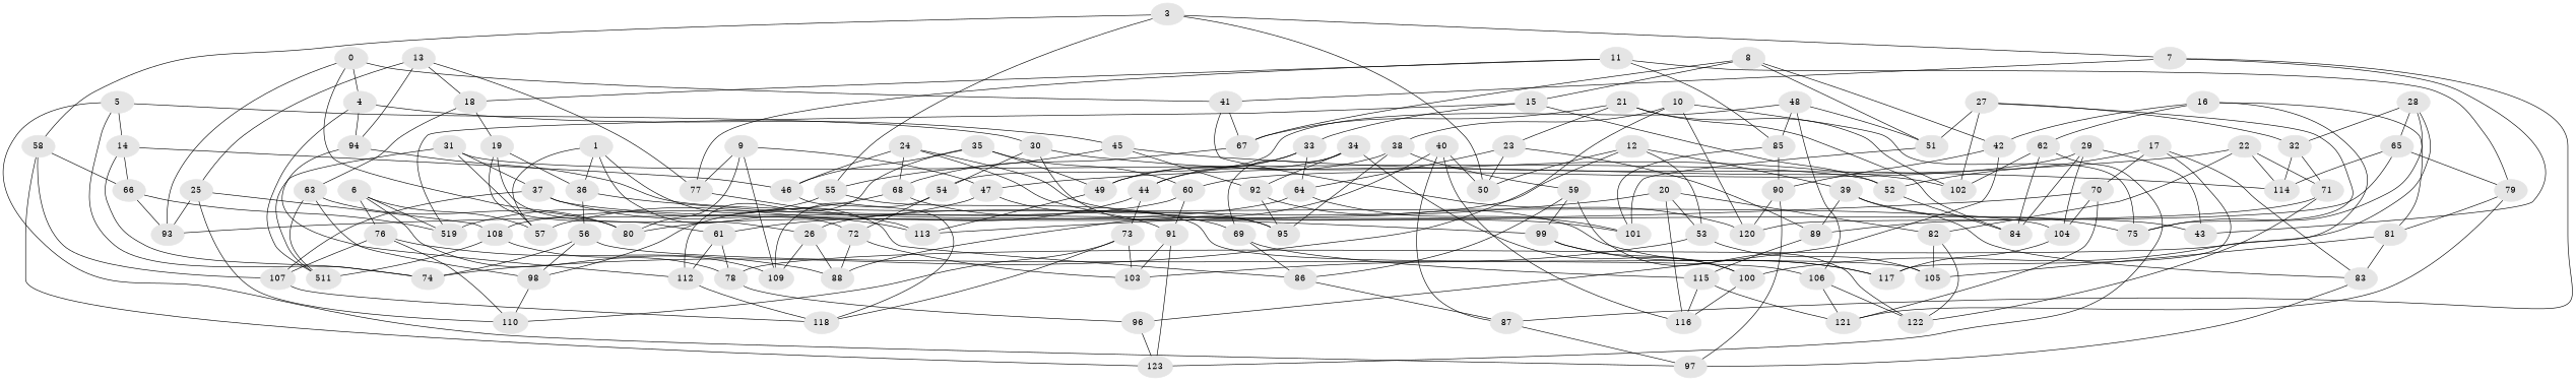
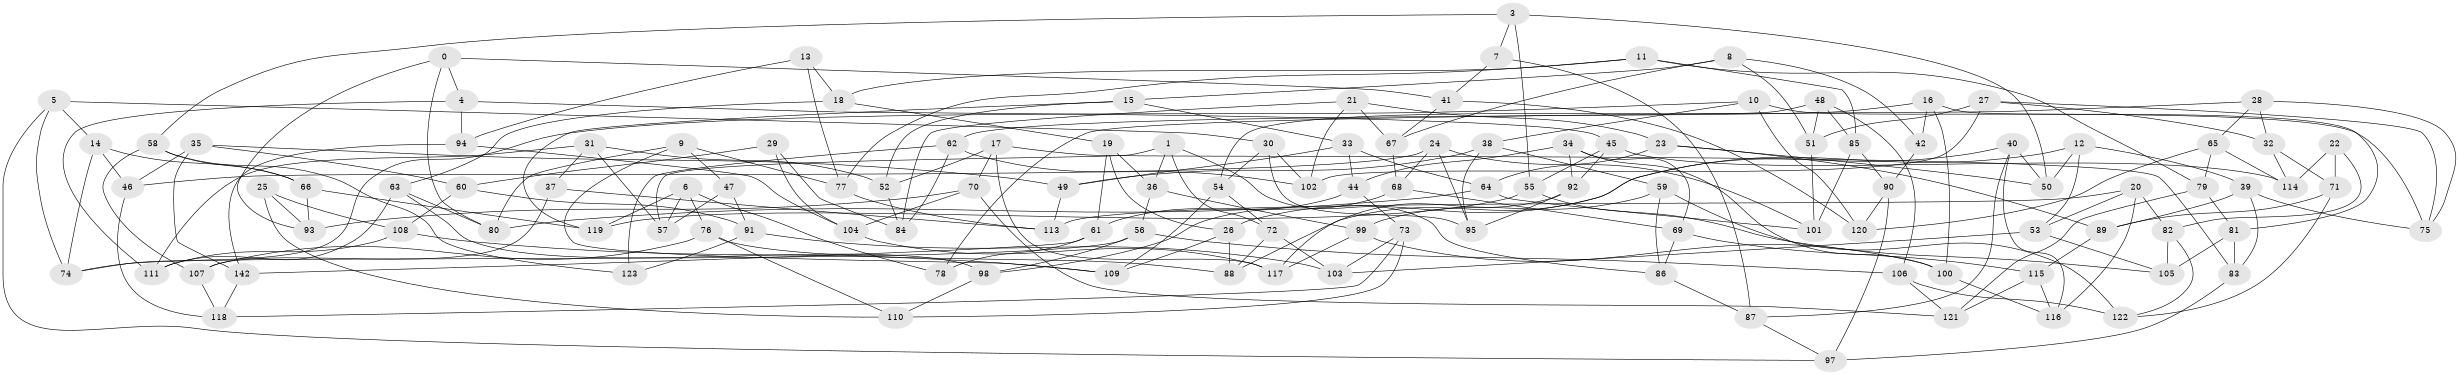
  graph {
    node [color=gray90 style=filled]
    1
    36
    57
    72
    86
    56
    99
    88
    103
    87
    n11 [label=0]
    4
    41
    80
    93
    45
    94
-   111 [label=511]
+   111
    67
    120
    3
    7
    50
    55
    58
-   43
-   119 [label=519]
+   119
    105
    66
    107
    123
    114
    92
    104
-   112
+   112 [label=142]
    5
    14
    30
    74
    97
    46
    102
    95
    54
    6
    76
    78
    110
-   96
    8
    15
    42
    51
    33
    52
    90
    101
    68
    9
    47
    77
    109
    91
    113
    10
    38
    75
    49
    59
    11
    18
    79
    85
    19
    63
    81
    121
    12
    26
    39
    53
    83
    89
    13
    25
    108
    118
    64
    44
    84
    16
    62
    100
    116
    17
    70
    117
    61
    98
    20
    82
    122
    21
    23
    22
    71
    115
    24
    69
    27
    32
    28
    65
    29
    60
    31
    37
    73
    34
    35
    106
    40
    48
    1 -- 36
    1 -- 57
    1 -- 72
    1 -- 86
    36 -- 56
    36 -- 99
    72 -- 88
    72 -- 103
    86 -- 87
    56 -- 74
    56 -- 98
    56 -- 106
    99 -- 100
    99 -- 117
    87 -- 97
    n11 -- 4
    n11 -- 41
    n11 -- 80
    n11 -- 93
    4 -- 45
    4 -- 94
    4 -- 111
    41 -- 67
    41 -- 120
    45 -- 55
    45 -- 114
    45 -- 92
    94 -- 104
    94 -- 112
    67 -- 68
    3 -- 7
    3 -- 50
    3 -- 55
    3 -- 58
    7 -- 87
    7 -- 41
-   7 -- 43
    55 -- 119
    55 -- 105
    58 -- 66
    58 -- 107
    58 -- 123
    66 -- 93
    66 -- 119
    107 -- 118
    92 -- 95
    92 -- 117
    104 -- 117
    112 -- 118
    5 -- 14
    5 -- 30
    5 -- 74
    5 -- 97
    14 -- 66
    14 -- 74
    14 -- 46
    30 -- 102
    30 -- 95
    30 -- 54
    46 -- 118
    54 -- 72
    54 -- 109
    6 -- 57
    6 -- 119
    6 -- 76
    6 -- 78
    76 -- 88
    76 -- 107
    76 -- 110
-   78 -- 96
-   96 -- 123
    8 -- 67
    8 -- 15
    8 -- 42
    8 -- 51
    15 -- 119
    15 -- 33
    15 -- 52
-   42 -- 96
    42 -- 90
    51 -- 101
    33 -- 49
    33 -- 64
    33 -- 44
    52 -- 84
    90 -- 120
    90 -- 97
    68 -- 98
    68 -- 69
    9 -- 80
    9 -- 47
    9 -- 77
    9 -- 109
    47 -- 57
    47 -- 91
    77 -- 113
    91 -- 103
    91 -- 123
    10 -- 120
    10 -- 74
    10 -- 38
    10 -- 75
    38 -- 95
    38 -- 49
    38 -- 59
    49 -- 113
    59 -- 86
    59 -- 99
    59 -- 122
    11 -- 77
    11 -- 18
    11 -- 79
    11 -- 85
    18 -- 19
    18 -- 63
    79 -- 81
    79 -- 121
    85 -- 90
    85 -- 101
    19 -- 36
    19 -- 26
    19 -- 61
    63 -- 80
    63 -- 111
    63 -- 98
    81 -- 105
    81 -- 83
    12 -- 50
    12 -- 26
    12 -- 39
    12 -- 53
    26 -- 88
    26 -- 109
    39 -- 75
    39 -- 83
    39 -- 89
    53 -- 103
    53 -- 105
    83 -- 97
    89 -- 115
    13 -- 94
    13 -- 77
    13 -- 18
-   13 -- 25
    25 -- 93
    25 -- 110
    25 -- 108
    108 -- 111
    108 -- 109
    64 -- 80
    64 -- 101
    44 -- 61
    44 -- 73
    16 -- 42
    16 -- 81
    16 -- 62
    16 -- 100
    62 -- 123
    62 -- 102
    62 -- 84
    100 -- 116
    17 -- 52
    17 -- 83
    17 -- 70
    17 -- 117
    70 -- 93
    70 -- 104
    70 -- 121
    61 -- 112
    61 -- 78
    98 -- 110
    20 -- 113
    20 -- 53
    20 -- 116
    20 -- 82
    82 -- 105
    82 -- 122
    21 -- 67
    21 -- 102
    21 -- 84
    21 -- 23
    23 -- 50
    23 -- 89
    23 -- 64
    22 -- 114
-   22 -- 47
    22 -- 82
    22 -- 71
    71 -- 89
    71 -- 122
    115 -- 121
    115 -- 116
    24 -- 46
    24 -- 95
    24 -- 101
    24 -- 68
    69 -- 86
    69 -- 115
    27 -- 102
    27 -- 51
    27 -- 75
    27 -- 32
    32 -- 114
    32 -- 71
    28 -- 78
    28 -- 75
    28 -- 32
    28 -- 65
    65 -- 120
    65 -- 114
    65 -- 79
-   29 -- 43
    29 -- 104
    29 -- 84
    29 -- 60
    60 -- 91
    60 -- 108
    31 -- 57
    31 -- 111
    31 -- 52
    31 -- 37
-   37 -- 43
    37 -- 107
    37 -- 113
    73 -- 103
    73 -- 110
    73 -- 118
    34 -- 92
    34 -- 44
    34 -- 100
    34 -- 69
    35 -- 112
    35 -- 46
    35 -- 49
    35 -- 60
    106 -- 121
    106 -- 122
    40 -- 88
    40 -- 87
    40 -- 50
    40 -- 116
    48 -- 54
    48 -- 51
    48 -- 85
    48 -- 106
  }
